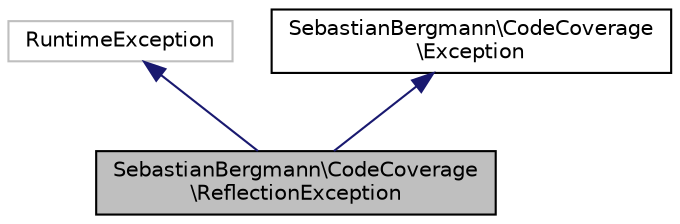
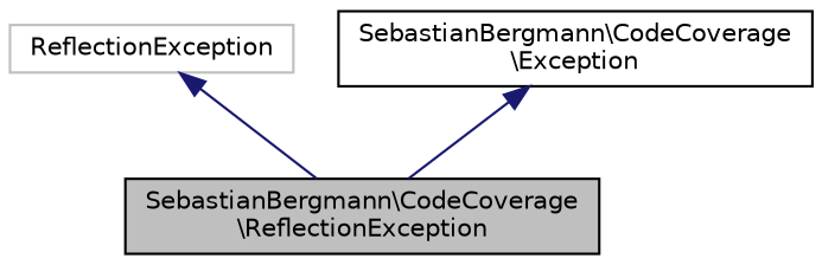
  digraph {
    node [color=black fillcolor=white fontname=Helvetica fontsize=10 shape=record style=filled]
    edge [color=midnightblue dir=back fontname=Helvetica fontsize=10 labelfontname=Helvetica labelfontsize=10 style=solid]
    n1 [fillcolor=grey75 fontcolor=black height=0.2 label="SebastianBergmann\\CodeCoverage\l\\ReflectionException" width=0.4]
-   n2 [color=grey75 height=0.2 label=RuntimeException width=0.4]
+   n2 [color=grey75 height=0.2 label=ReflectionException width=0.4]
    n3 [height=0.2 label="SebastianBergmann\\CodeCoverage\l\\Exception" width=0.4]
    n2 -> n1
    n3 -> n1
  }
